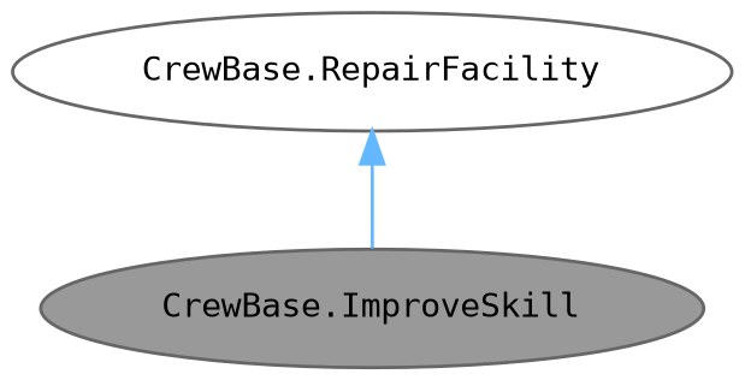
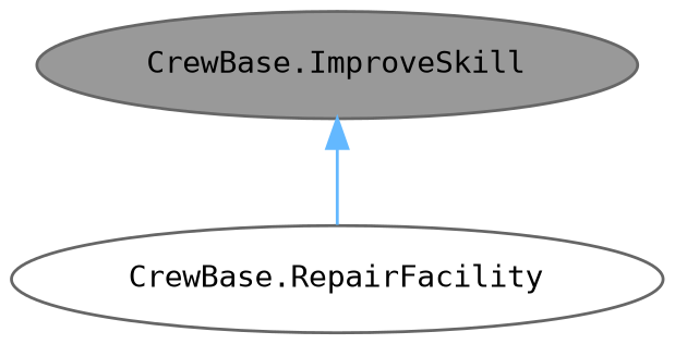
  digraph {
    rankdir=TB
    node [fontname=Consolas fontsize=10 margin=0.1 style=filled]
    n1 [color=gray40 fillcolor=grey60 fontcolor=black height=0.2 label="CrewBase.ImproveSkill" width=0.4]
    n2 [color=grey40 fillcolor=white height=0.2 label="CrewBase.RepairFacility" width=0.4]
-   n2 -> n1 [color=steelblue1 dir=back fontname=Helvetica fontsize=10 labelfontname=Helvetica labelfontsize=10 style=solid]
+   n1 -> n2 [color=steelblue1 dir=back fontname=Helvetica fontsize=10 labelfontname=Helvetica labelfontsize=10 style=solid]
  }
